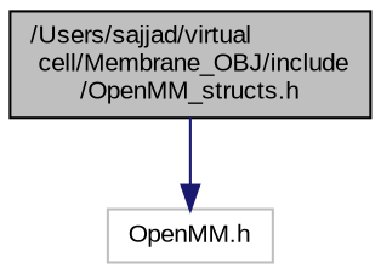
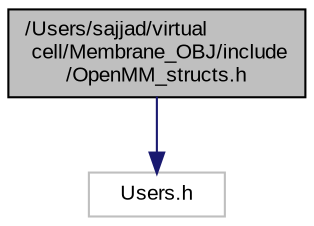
  digraph {
    fontname="Liberation Sans"
    node [fontname="Liberation Sans" fontsize=10 shape=record style=filled]
    n1 [color=black fillcolor=grey75 fontcolor=black height=0.2 label="/Users/sajjad/virtual\l cell/Membrane_OBJ/include\l/OpenMM_structs.h" width=0.4]
-   n2 [color=grey75 fillcolor=white height=0.2 label="OpenMM.h" width=0.4]
+   n2 [color=grey75 fillcolor=white height=0.2 label="Users.h" width=0.4]
    n1 -> n2 [color=midnightblue fontname="Liberation Sans" fontsize=10 labelfontname=Helvetica labelfontsize=10 style=solid]
  }
